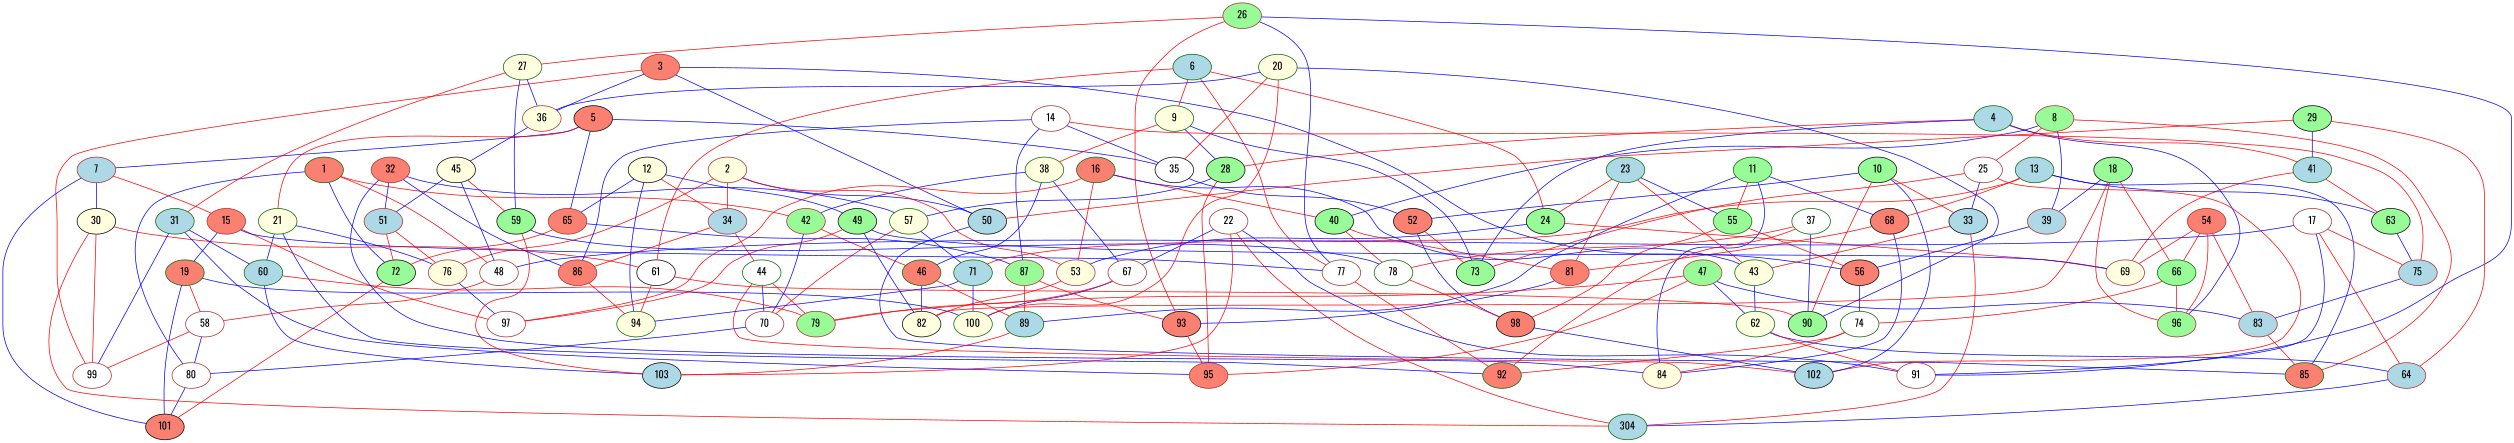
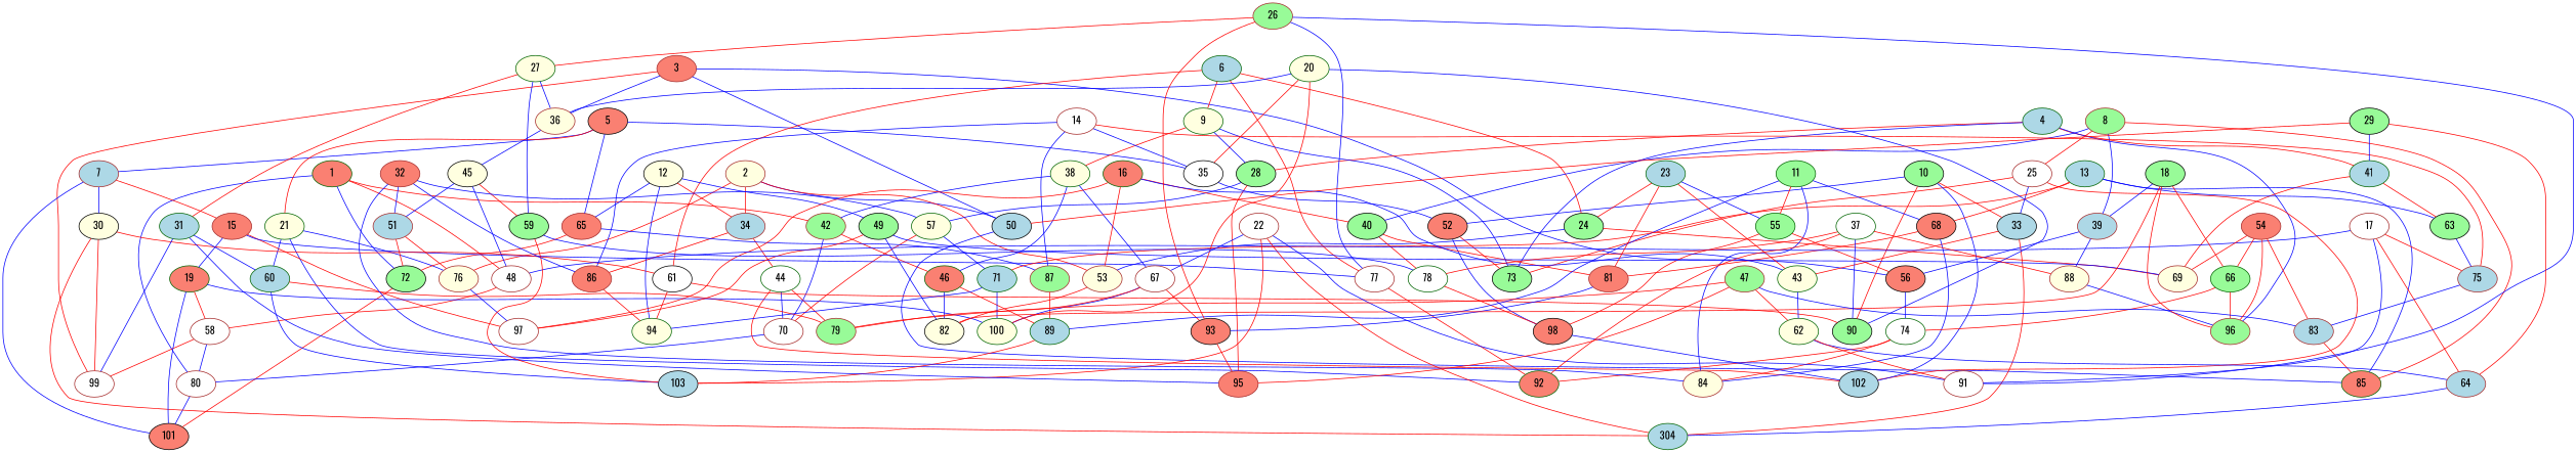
  graph {
    fontname=Oswald
    node [color=brown fillcolor=palegreen fontname=Oswald style=filled]
    edge [color=red fontname=Oswald]
    1 [color=darkgreen fillcolor=salmon]
    42
    48 [fillcolor=white]
    72 [color=black]
    80 [fillcolor=white]
    46 [color=darkgreen fillcolor=salmon]
    70 [fillcolor=white]
    58 [fillcolor=white]
    101 [color=black fillcolor=salmon]
    2 [fillcolor=lightyellow]
    34 [fillcolor=lightblue]
    50 [color=black fillcolor=lightblue]
    53 [fillcolor=lightyellow]
    76 [fillcolor=lightyellow]
    86 [fillcolor=salmon]
    44 [color=darkgreen fillcolor=white]
    85 [color=darkgreen fillcolor=salmon]
    82 [color=black fillcolor=lightyellow]
    97 [fillcolor=white]
    3 [fillcolor=salmon]
    36 [fillcolor=lightyellow]
    56 [color=black fillcolor=salmon]
    99 [fillcolor=white]
    45 [color=black fillcolor=lightyellow]
    74 [color=darkgreen fillcolor=white]
    4 [color=darkgreen fillcolor=lightblue]
    28 [color=black]
    41 [color=darkgreen fillcolor=lightblue]
    73 [color=black]
    96
    57 [color=darkgreen fillcolor=lightyellow]
    95 [fillcolor=salmon]
    63 [color=black]
    69 [fillcolor=lightyellow]
    5 [color=black fillcolor=salmon]
    7 [fillcolor=lightblue]
    21 [color=darkgreen fillcolor=lightyellow]
    35 [color=black fillcolor=white]
    65 [fillcolor=salmon]
    15 [fillcolor=salmon]
    30 [color=black fillcolor=lightyellow]
    60 [color=darkgreen fillcolor=lightblue]
    92 [color=darkgreen fillcolor=salmon]
    52 [color=black fillcolor=salmon]
    87
    6 [color=darkgreen fillcolor=lightblue]
    9 [color=darkgreen fillcolor=lightyellow]
    24 [color=black]
    61 [color=black fillcolor=white]
    77 [fillcolor=white]
    38 [color=darkgreen fillcolor=lightyellow]
    90 [color=black]
    94 [color=darkgreen fillcolor=lightyellow]
    19 [color=darkgreen fillcolor=salmon]
    n55 [color=darkgreen fillcolor=lightblue label=304]
    25 [fillcolor=white]
    8
    39 [fillcolor=lightblue]
    40 [color=black]
    33 [color=black fillcolor=lightblue]
    102 [color=black fillcolor=lightblue]
+   88 [fillcolor=lightyellow]
    81 [fillcolor=salmon]
    78 [color=darkgreen fillcolor=white]
    67 [fillcolor=white]
    10 [color=black]
    43 [color=darkgreen fillcolor=lightyellow]
    98 [color=black fillcolor=salmon]
    11 [color=darkgreen]
    55 [color=darkgreen]
    68 [color=black fillcolor=salmon]
    84 [fillcolor=lightyellow]
    89 [color=darkgreen fillcolor=lightblue]
    103 [color=black fillcolor=lightblue]
    12 [color=black fillcolor=lightyellow]
    49 [color=black]
    13 [color=darkgreen fillcolor=lightblue]
    71 [color=darkgreen fillcolor=lightblue]
    75 [fillcolor=lightblue]
    100 [color=darkgreen fillcolor=lightyellow]
    14 [fillcolor=white]
    83 [fillcolor=lightblue]
    93 [color=black fillcolor=salmon]
    16 [color=darkgreen fillcolor=salmon]
    62 [color=darkgreen fillcolor=lightyellow]
    17 [fillcolor=white]
    64 [fillcolor=lightblue]
    91 [fillcolor=white]
    18 [color=black]
    66 [color=darkgreen]
    20 [color=darkgreen fillcolor=lightyellow]
    79
    22 [fillcolor=white]
    23 [color=darkgreen fillcolor=lightblue]
    26
    27 [color=darkgreen fillcolor=lightyellow]
    31 [color=darkgreen fillcolor=lightblue]
    59 [color=black]
    29 [color=black]
    32 [fillcolor=salmon]
    51 [fillcolor=lightblue]
    37 [color=darkgreen fillcolor=white]
    47
    54 [fillcolor=salmon]
    1 -- 42
    1 -- 48
    1 -- 72 [color=blue]
    1 -- 80 [color=blue]
    42 -- 46
    42 -- 70 [color=blue]
    48 -- 58
    72 -- 101
    80 -- 101 [color=blue]
    46 -- 82 [color=blue]
    46 -- 89
    70 -- 80 [color=blue]
    58 -- 80 [color=blue]
    58 -- 99
    2 -- 34
    2 -- 50 [color=blue]
    2 -- 53
    2 -- 76
    34 -- 86
    34 -- 44
    50 -- 85 [color=blue]
    53 -- 82
    76 -- 97 [color=blue]
    86 -- 94
    44 -- 70 [color=blue]
    44 -- 102
    44 -- 79
    3 -- 50 [color=blue]
    3 -- 36 [color=blue]
    3 -- 56 [color=blue]
    3 -- 99
    36 -- 45 [color=blue]
    56 -- 74 [color=blue]
    45 -- 48 [color=blue]
    45 -- 59
    45 -- 51 [color=blue]
    74 -- 92
    74 -- 84
    4 -- 28
    4 -- 41
    4 -- 73 [color=blue]
    4 -- 96 [color=blue]
    28 -- 57 [color=blue]
    28 -- 95
    41 -- 63
    41 -- 69
    57 -- 70
    57 -- 71 [color=blue]
    63 -- 75 [color=blue]
    5 -- 7 [color=blue]
    5 -- 21
    5 -- 35 [color=blue]
    5 -- 65 [color=blue]
    7 -- 101 [color=blue]
    7 -- 15
    7 -- 30 [color=blue]
    21 -- 76 [color=blue]
    21 -- 60 [color=blue]
    21 -- 92 [color=blue]
    35 -- 52 [color=blue]
    65 -- 72
    65 -- 87 [color=blue]
    15 -- 97
    15 -- 77 [color=blue]
    15 -- 19 [color=blue]
    30 -- 99
    30 -- 61
    30 -- n55
    60 -- 103 [color=blue]
    60 -- 79
    52 -- 73
    52 -- 98 [color=blue]
    87 -- 89
-   87 -- 93
+   67 -- 93
    6 -- 9
    6 -- 24
    6 -- 61
    6 -- 77
    9 -- 28 [color=blue]
    9 -- 73 [color=blue]
    9 -- 38
    24 -- 53 [color=blue]
    24 -- 69
    61 -- 90
    61 -- 94
    77 -- 92
    38 -- 42 [color=blue]
    38 -- 46 [color=blue]
    38 -- 67 [color=blue]
    19 -- 58
    19 -- 101 [color=blue]
    19 -- 100 [color=blue]
    25 -- 73
    25 -- 33 [color=blue]
    25 -- 102
    8 -- 85
    8 -- 25
    8 -- 39 [color=blue]
    8 -- 40 [color=blue]
    39 -- 56 [color=blue]
+   39 -- 88 [color=blue]
    40 -- 81
    40 -- 78
    33 -- n55
    33 -- 43
+   88 -- 96 [color=blue]
    81 -- 93 [color=blue]
    78 -- 98
    67 -- 100 [color=blue]
    67 -- 79
    10 -- 52 [color=blue]
    10 -- 90
    10 -- 33
    10 -- 102 [color=blue]
    43 -- 62 [color=blue]
    98 -- 102 [color=blue]
    11 -- 55
    11 -- 68 [color=blue]
    11 -- 84 [color=blue]
    11 -- 89 [color=blue]
    55 -- 56
    55 -- 98
    68 -- 81
    68 -- 84 [color=blue]
    89 -- 103
    12 -- 34
    12 -- 65 [color=blue]
    12 -- 94 [color=blue]
    12 -- 49 [color=blue]
    49 -- 82 [color=blue]
    49 -- 97
    49 -- 69 [color=blue]
    13 -- 85 [color=blue]
    13 -- 63 [color=blue]
    13 -- 68
    13 -- 71
    71 -- 94 [color=blue]
    71 -- 100 [color=blue]
    75 -- 83 [color=blue]
    14 -- 86 [color=blue]
    14 -- 35 [color=blue]
    14 -- 87 [color=blue]
    14 -- 75
    83 -- 85
    93 -- 95
    16 -- 53
    16 -- 97
    16 -- 40
    16 -- 43 [color=blue]
    62 -- 64 [color=blue]
    62 -- 91
    17 -- 48 [color=blue]
    17 -- 75
    17 -- 64
    17 -- 91 [color=blue]
    64 -- n55 [color=blue]
    18 -- 82
    18 -- 96
    18 -- 39 [color=blue]
    18 -- 66
    66 -- 74
    66 -- 96
    20 -- 36 [color=blue]
    20 -- 35
    20 -- 90 [color=blue]
    20 -- 100
    22 -- n55
    22 -- 67 [color=blue]
    22 -- 103
    22 -- 91 [color=blue]
    23 -- 24
    23 -- 81
    23 -- 43
    23 -- 55 [color=blue]
    26 -- 77 [color=blue]
    26 -- 93
    26 -- 91 [color=blue]
    26 -- 27
    27 -- 36 [color=blue]
    27 -- 31
    27 -- 59 [color=blue]
    31 -- 99 [color=blue]
    31 -- 95 [color=blue]
    31 -- 60 [color=blue]
    59 -- 78 [color=blue]
    59 -- 103
    29 -- 50
    29 -- 41 [color=blue]
    29 -- 64
    32 -- 86 [color=blue]
    32 -- 57 [color=blue]
    32 -- 84 [color=blue]
    32 -- 51 [color=blue]
    51 -- 72
    51 -- 76
    37 -- 92
    37 -- 90 [color=blue]
+   37 -- 88
    37 -- 78
    47 -- 95
    47 -- 83 [color=blue]
-   47 -- 62 [color=blue]
+   47 -- 62
    47 -- 79
    54 -- 96
    54 -- 69
    54 -- 83
    54 -- 66
  }
